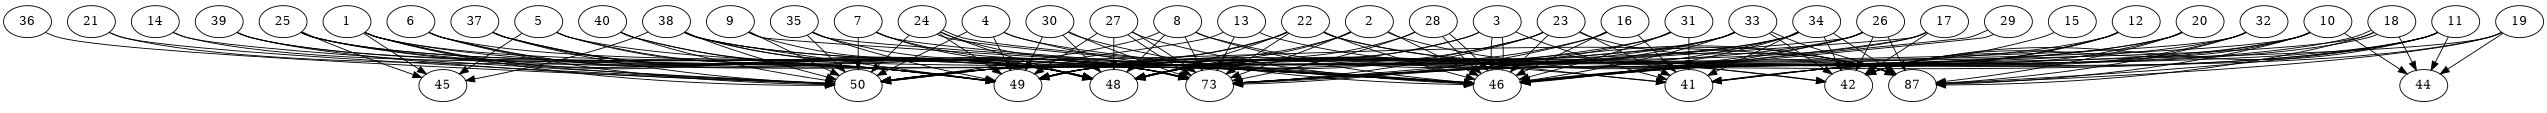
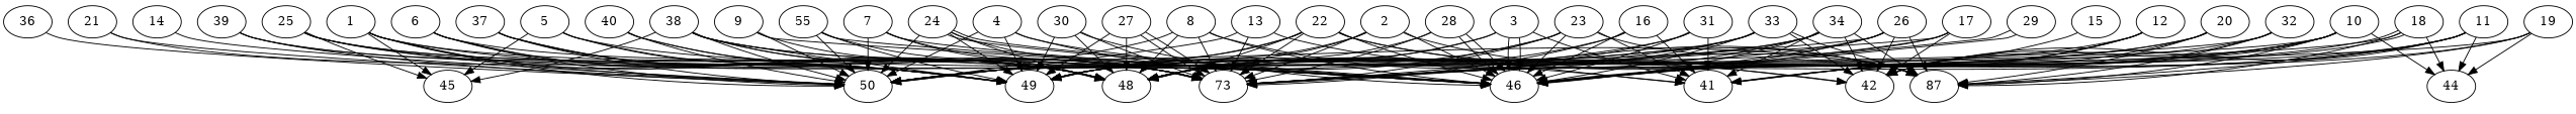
  digraph {
    node [alpha=0.10]
    1 [expect_size=17361920]
    n2 [alpha=0.16 expect_size=46544896 label=73]
    45 [alpha=0.15 expect_size=38813696]
    46 [alpha=0.03 expect_size=5552128]
    48 [alpha=0.12 expect_size=28706816]
    49 [alpha=0.02 expect_size=49515520]
    50 [alpha=0.16 expect_size=12990464]
    2 [alpha=0.04 expect_size=33842176]
    42 [alpha=0.05 expect_size=16495616]
    3 [alpha=0.00 expect_size=32526336]
    41 [alpha=0.00 expect_size=36620288]
    4 [alpha=0.18 expect_size=46904320]
    5 [alpha=0.09 expect_size=41091072]
    6 [alpha=0.06 expect_size=14930944]
    7 [alpha=0.15 expect_size=9856000]
    8 [alpha=0.07 expect_size=46746624]
    9 [alpha=0.05 expect_size=37235712]
    10 [alpha=0.20 expect_size=48616448]
    44 [alpha=0.16 expect_size=36772864]
    n20 [alpha=0.11 expect_size=6063104 label=87]
    11 [alpha=0.04 expect_size=24162304]
    12 [alpha=0.01 expect_size=47109120]
    13 [alpha=0.02 expect_size=9617408]
    14 [expect_size=9690112]
    15 [expect_size=5315584]
    16 [alpha=0.11 expect_size=27129856]
    17 [alpha=0.13 expect_size=40788992]
    18 [alpha=0.17 expect_size=28459008]
    19 [alpha=0.13 expect_size=44118016]
    20 [alpha=0.11 expect_size=8918016]
    21 [alpha=0.15 expect_size=8302592]
    22 [expect_size=18775040]
    23 [alpha=0.17 expect_size=21767168]
    24 [alpha=0.02 expect_size=26134528]
    25 [alpha=0.02 expect_size=49424384]
    26 [alpha=0.06 expect_size=26713088]
    27 [alpha=0.12 expect_size=5309440]
    28 [alpha=0.15 expect_size=35300352]
    29 [alpha=0.12 expect_size=28764160]
    30 [alpha=0.08 expect_size=12400640]
    31 [alpha=0.11 expect_size=39036928]
    32 [alpha=0.13 expect_size=26421248]
    33 [alpha=0.16 expect_size=50338816]
    34 [alpha=0.01 expect_size=43703296]
-   35 [alpha=0.06 expect_size=48174080]
+   35 [alpha=0.06 expect_size=48174080 label=55]
    36 [alpha=0.00 expect_size=52416512]
    37 [expect_size=18931712]
    38 [alpha=0.09 expect_size=46706688]
    39 [alpha=0.05 expect_size=35686400]
    40 [alpha=0.02 expect_size=17866752]
    1 -> n2
    1 -> 45
    1 -> 46
    1 -> 48
    1 -> 49
    1 -> 50
    2 -> n2
    2 -> 46
    2 -> 48
    2 -> 49
    2 -> 42
    3 -> 46
    3 -> 46
    3 -> 48
    3 -> 49
    3 -> 41
    4 -> 46
    4 -> 49
    4 -> 50
    4 -> 41
    5 -> 45
    5 -> 46
    5 -> 48
    5 -> 49
    6 -> n2
    6 -> 48
    6 -> 49
    6 -> 50
    7 -> n2
    7 -> 46
    7 -> 48
    7 -> 50
    8 -> n2
    8 -> 46
    8 -> 48
    8 -> 50
    8 -> 42
    9 -> 46
    9 -> 48
    9 -> 50
    10 -> 46
-   14 -> 48
+   10 -> 48
    10 -> 49
    10 -> 50
    10 -> 42
    10 -> 44
    10 -> n20
    11 -> n2
    11 -> 48
    11 -> 42
    11 -> 41
    11 -> 44
    11 -> n20
    12 -> 46
    12 -> 49
    12 -> 42
    12 -> 41
    13 -> n2
    13 -> 50
    13 -> n20
    14 -> 50
    15 -> 46
    16 -> n2
    16 -> 46
    16 -> 48
    16 -> 41
    17 -> n2
    17 -> 46
    17 -> 48
    17 -> 42
    18 -> 46
    18 -> 46
    18 -> 50
    18 -> 44
    18 -> n20
    19 -> n2
    19 -> 46
    19 -> 44
    19 -> n20
    20 -> n2
    20 -> 49
    20 -> 41
    20 -> n20
    21 -> 49
    21 -> 50
    22 -> n2
    22 -> 46
    22 -> 48
    22 -> 49
    22 -> 50
    22 -> 41
    22 -> n20
    23 -> n2
    23 -> 46
    23 -> 49
    23 -> 50
    23 -> 41
    23 -> n20
    24 -> n2
    24 -> 46
    24 -> 46
    24 -> 48
    24 -> 49
    24 -> 50
    25 -> n2
    25 -> 45
    25 -> 46
    25 -> 49
    25 -> 50
    26 -> n2
    26 -> 46
    26 -> 48
    26 -> 50
    26 -> 42
    26 -> n20
    27 -> n2
    27 -> n2
-   27 -> 46
    27 -> 48
    27 -> 49
    28 -> n2
    28 -> 46
    28 -> 46
    28 -> 48
    29 -> 46
    29 -> 46
    30 -> n2
    30 -> 46
    30 -> 48
    30 -> 49
    31 -> n2
    31 -> 46
    31 -> 48
    31 -> 41
    32 -> 46
    32 -> 50
    32 -> 41
    32 -> n20
    33 -> n2
    33 -> 46
    33 -> 49
    33 -> 50
    33 -> 42
    33 -> n20
    34 -> 46
    34 -> 48
    34 -> 49
    34 -> 50
    34 -> 42
    34 -> 41
    34 -> n20
    35 -> n2
    35 -> 46
    35 -> 49
    35 -> 50
    36 -> 50
    37 -> n2
    37 -> 48
    37 -> 49
    37 -> 50
    38 -> n2
    38 -> 45
    38 -> 46
    38 -> 48
    38 -> 49
    38 -> 50
    38 -> n20
    39 -> 48
    39 -> 49
    39 -> 50
    40 -> n2
    40 -> 48
    40 -> 50
  }
